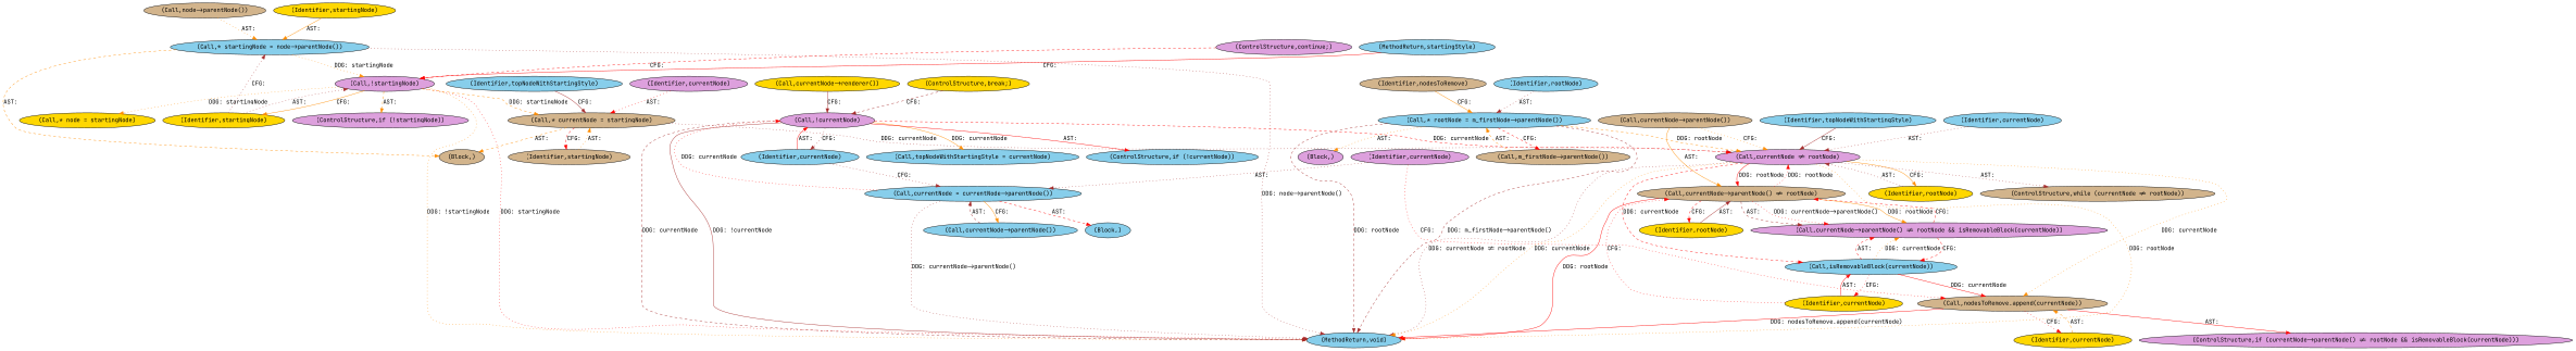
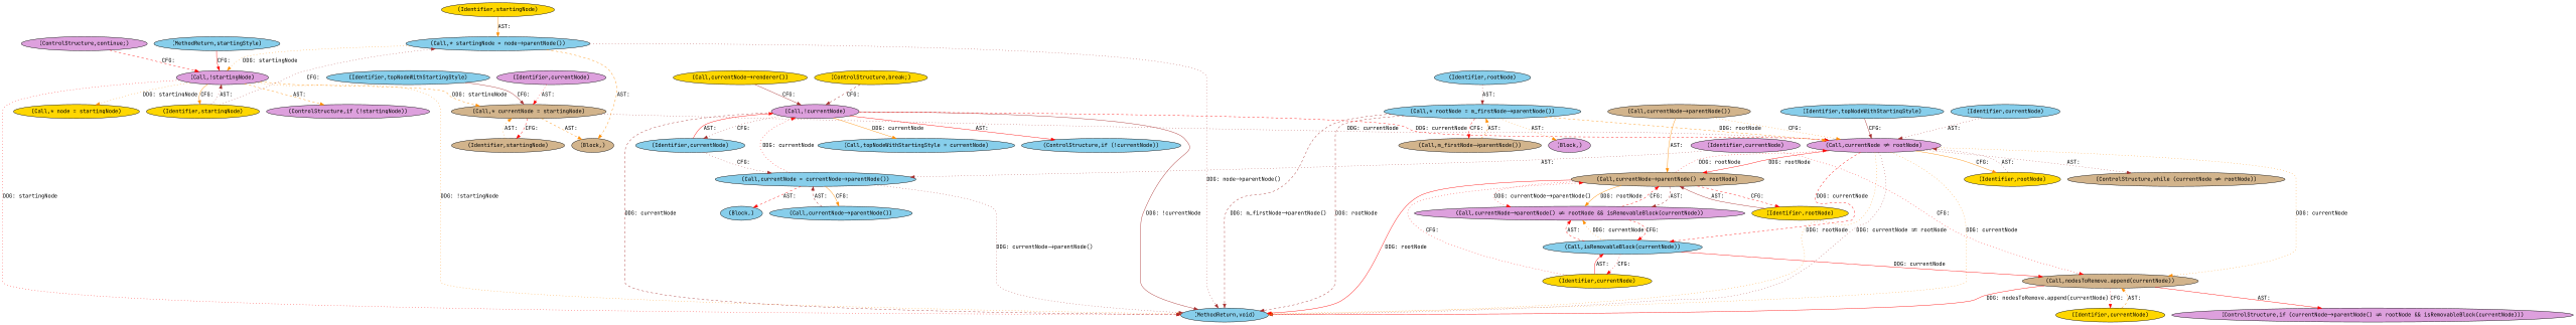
  digraph {
    fontname="JetBrains Mono"
    node [fillcolor=skyblue fontname="JetBrains Mono" style=filled]
    edge [color=red fontname="JetBrains Mono" style=dotted]
    n1 [fillcolor=tan label="(Call,nodesToRemove.append(currentNode))"]
    n2 [fillcolor=gold label="(Identifier,currentNode)"]
    n3 [label="(MethodReturn,void)"]
    n4 [fillcolor=plum label="(ControlStructure,if (currentNode->parentNode() != rootNode && isRemovableBlock(currentNode)))"]
    n5 [fillcolor=plum label="(Call,currentNode != rootNode)"]
    n6 [fillcolor=tan label="(Call,currentNode->parentNode() != rootNode)"]
    n7 [label="(Call,isRemovableBlock(currentNode))"]
    n8 [fillcolor=gold label="(Identifier,rootNode)"]
    n9 [fillcolor=tan label="(ControlStructure,while (currentNode != rootNode))"]
    n10 [fillcolor=gold label="(Identifier,rootNode)"]
    n11 [fillcolor=plum label="(Call,currentNode->parentNode() != rootNode && isRemovableBlock(currentNode))"]
    n12 [fillcolor=gold label="(Identifier,currentNode)"]
    n13 [fillcolor=tan label="(Call,* currentNode = startingNode)"]
    n14 [fillcolor=tan label="(Identifier,startingNode)"]
    n15 [fillcolor=tan label="(Block,)"]
    n16 [fillcolor=plum label="(Call,!startingNode)"]
    n17 [fillcolor=gold label="(Identifier,startingNode)"]
    n18 [fillcolor=gold label="(Call,* node = startingNode)"]
    n19 [fillcolor=plum label="(ControlStructure,if (!startingNode))"]
    n20 [label="(Call,* startingNode = node->parentNode())"]
-   n21 [fillcolor=tan label="(Call,node->parentNode())"]
    n22 [fillcolor=plum label="(Call,!currentNode)"]
    n23 [label="(Call,topNodeWithStartingStyle = currentNode)"]
    n24 [label="(Identifier,currentNode)"]
    n25 [label="(ControlStructure,if (!currentNode))"]
    n26 [label="(Call,currentNode = currentNode->parentNode())"]
    n27 [label="(Call,currentNode->parentNode())"]
    n28 [label="(Block,)"]
    n29 [label="(Call,* rootNode = m_firstNode->parentNode())"]
    n30 [fillcolor=plum label="(Block,)"]
    n31 [fillcolor=tan label="(Call,m_firstNode->parentNode())"]
-   n32 [fillcolor=tan label="(Identifier,nodesToRemove)"]
    n33 [fillcolor=gold label="(ControlStructure,break;)"]
    n34 [fillcolor=gold label="(Call,currentNode->renderer())"]
    n35 [label="(Identifier,topNodeWithStartingStyle)"]
    n36 [label="(Identifier,currentNode)"]
    n37 [fillcolor=plum label="(ControlStructure,continue;)"]
    n38 [label="(Identifier,topNodeWithStartingStyle)"]
    n39 [fillcolor=plum label="(Identifier,currentNode)"]
    n40 [fillcolor=plum label="(Identifier,currentNode)"]
    n41 [fillcolor=tan label="(Call,currentNode->parentNode())"]
    n42 [label="(Identifier,rootNode)"]
    n43 [fillcolor=gold label="(Identifier,startingNode)"]
    n44 [label="(MethodReturn,startingStyle)"]
    n1 -> n2 [label="CFG: "]
    n1 -> n3 [label="DDG: nodesToRemove.append(currentNode)" style=solid]
    n1 -> n4 [label="AST: " style=solid]
    n2 -> n1 [color=darkorange label="AST: " style=dashed]
    n5 -> n1 [color=darkorange label="DDG: currentNode"]
    n5 -> n3 [color=darkorange label="DDG: rootNode"]
    n5 -> n3 [color=brown label="DDG: currentNode != rootNode"]
    n5 -> n3 [color=darkorange label="DDG: currentNode"]
    n5 -> n6 [label="DDG: rootNode" style=solid]
    n5 -> n7 [label="DDG: currentNode" style=dashed]
    n5 -> n8 [color=darkorange label="CFG: " style=solid]
    n5 -> n9 [color=brown label="AST: "]
    n6 -> n3 [label="DDG: rootNode" style=solid]
    n6 -> n5 [label="DDG: rootNode"]
    n6 -> n10 [label="CFG: " style=dashed]
    n6 -> n11 [color=brown label="AST: " style=dashed]
    n6 -> n11 [label="DDG: currentNode->parentNode()"]
    n6 -> n11 [color=darkorange label="DDG: rootNode" style=solid]
    n7 -> n1 [label="DDG: currentNode" style=solid]
    n7 -> n11 [label="AST: " style=dashed]
    n7 -> n11 [color=darkorange label="DDG: currentNode"]
    n7 -> n12 [label="CFG: "]
    n8 -> n5 [color=brown label="AST: "]
    n10 -> n6 [color=brown label="AST: " style=solid]
    n11 -> n6 [label="CFG: " style=dashed]
    n11 -> n7 [label="CFG: " style=dashed]
    n12 -> n6 [label="CFG: "]
    n12 -> n7 [label="AST: " style=solid]
    n13 -> n5 [color=brown label="DDG: currentNode"]
    n13 -> n14 [label="CFG: " style=dashed]
    n13 -> n15 [color=darkorange label="AST: " style=dashed]
    n14 -> n13 [color=darkorange label="AST: "]
    n16 -> n3 [color=darkorange label="DDG: !startingNode"]
    n16 -> n3 [label="DDG: startingNode"]
    n16 -> n13 [color=darkorange label="DDG: startingNode" style=dashed]
    n16 -> n17 [color=darkorange label="CFG: " style=solid]
    n16 -> n18 [color=darkorange label="DDG: startingNode"]
    n16 -> n19 [color=darkorange label="AST: " style=dashed]
    n17 -> n16 [color=brown label="AST: "]
    n17 -> n20 [color=brown label="CFG: "]
    n20 -> n3 [color=brown label="DDG: node->parentNode()"]
    n20 -> n15 [color=darkorange label="AST: " style=dashed]
    n20 -> n16 [color=darkorange label="DDG: startingNode"]
-   n21 -> n20 [color=darkorange label="AST: "]
    n22 -> n3 [color=brown label="DDG: !currentNode" style=solid]
    n22 -> n3 [color=brown label="DDG: currentNode" style=dashed]
    n22 -> n5 [label="DDG: currentNode" style=dashed]
    n22 -> n23 [color=darkorange label="DDG: currentNode" style=solid]
    n22 -> n24 [color=brown label="CFG: "]
    n22 -> n25 [label="AST: " style=solid]
    n24 -> n22 [label="AST: " style=solid]
    n24 -> n26 [color=brown label="CFG: "]
    n26 -> n3 [color=brown label="DDG: currentNode->parentNode()"]
    n26 -> n22 [label="DDG: currentNode"]
    n26 -> n27 [color=darkorange label="CFG: " style=solid]
    n26 -> n28 [label="AST: " style=dashed]
    n27 -> n26 [color=brown label="AST: " style=dashed]
    n29 -> n3 [color=brown label="DDG: m_firstNode->parentNode()" style=dashed]
    n29 -> n3 [color=brown label="DDG: rootNode" style=dashed]
    n29 -> n5 [color=darkorange label="DDG: rootNode" style=dashed]
    n29 -> n30 [color=darkorange label="AST: "]
    n29 -> n31 [label="CFG: " style=dashed]
    n31 -> n29 [color=darkorange label="AST: " style=dashed]
-   n32 -> n29 [color=darkorange label="CFG: " style=solid]
    n33 -> n22 [color=brown label="CFG: " style=dashed]
    n34 -> n22 [color=brown label="CFG: " style=solid]
    n35 -> n5 [color=brown label="CFG: " style=solid]
    n36 -> n5 [color=brown label="AST: "]
    n37 -> n16 [label="CFG: " style=dashed]
    n38 -> n13 [color=brown label="CFG: " style=solid]
    n39 -> n13 [label="AST: "]
    n40 -> n1 [label="CFG: "]
    n40 -> n26 [color=brown label="AST: "]
    n41 -> n5 [color=darkorange label="CFG: "]
    n41 -> n6 [color=darkorange label="AST: " style=solid]
    n42 -> n29 [color=brown label="AST: "]
    n43 -> n20 [color=darkorange label="AST: " style=solid]
    n44 -> n16 [label="CFG: " style=solid]
  }
